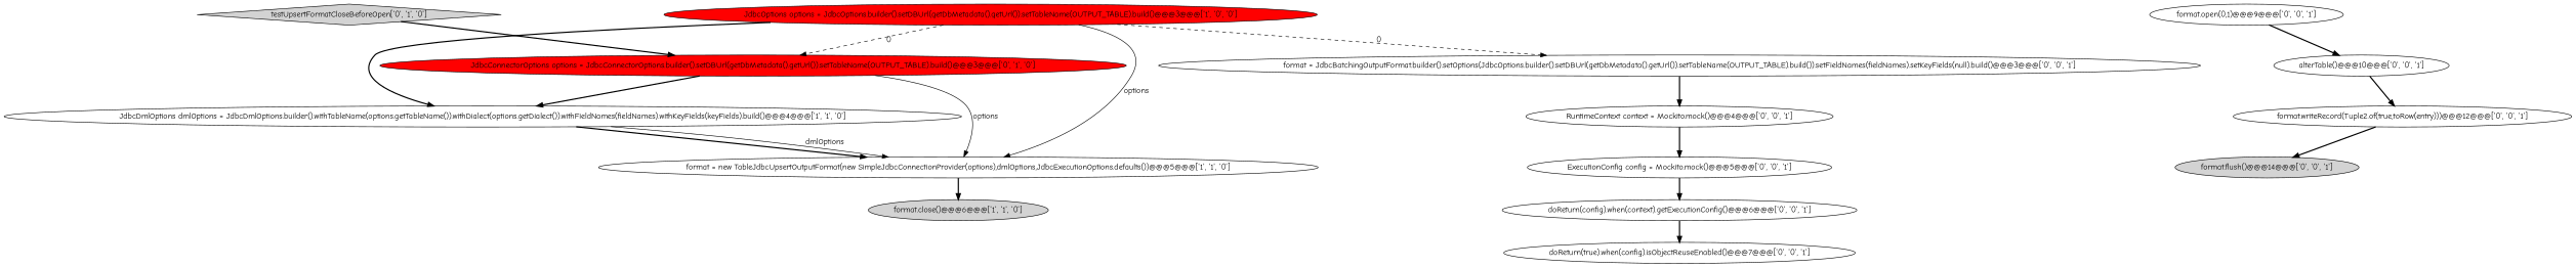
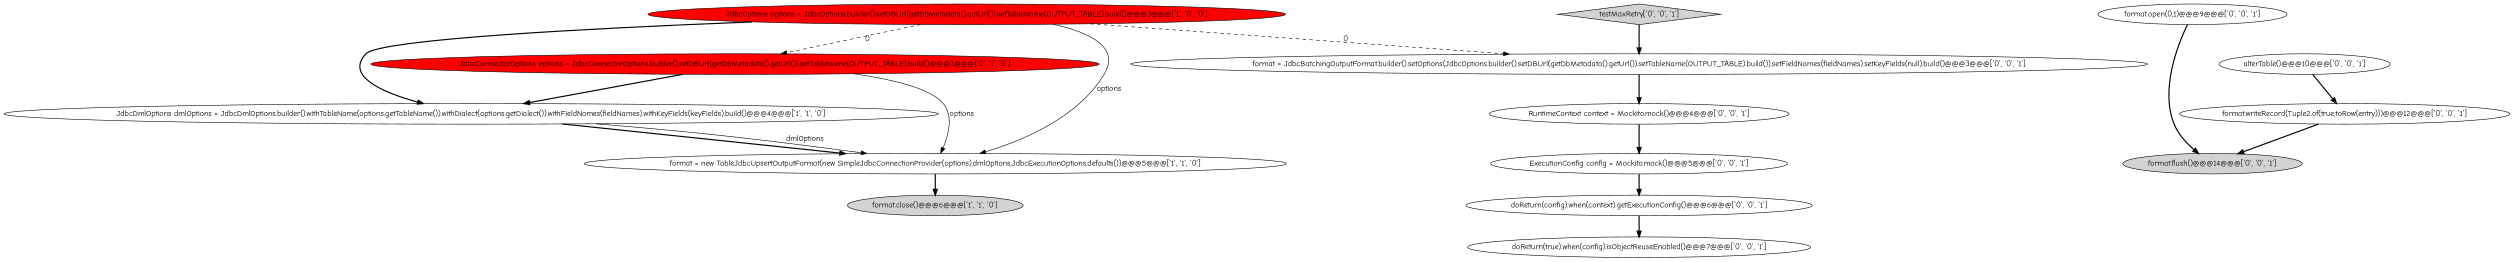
  digraph {
    fontname="Comic Neue"
    node [fillcolor=white fontname="Comic Neue" shape=ellipse style=filled]
    edge [fontname="Comic Neue" style=bold]
    n1 [fillcolor=red label="JdbcOptions options = JdbcOptions.builder().setDBUrl(getDbMetadata().getUrl()).setTableName(OUTPUT_TABLE).build()@@@3@@@['1', '0', '0']"]
    n2 [fillcolor=red label="JdbcConnectorOptions options = JdbcConnectorOptions.builder().setDBUrl(getDbMetadata().getUrl()).setTableName(OUTPUT_TABLE).build()@@@3@@@['0', '1', '0']"]
    n3 [label="format = new TableJdbcUpsertOutputFormat(new SimpleJdbcConnectionProvider(options),dmlOptions,JdbcExecutionOptions.defaults())@@@5@@@['1', '1', '0']"]
    n4 [label="JdbcDmlOptions dmlOptions = JdbcDmlOptions.builder().withTableName(options.getTableName()).withDialect(options.getDialect()).withFieldNames(fieldNames).withKeyFields(keyFields).build()@@@4@@@['1', '1', '0']"]
    n5 [label="format = JdbcBatchingOutputFormat.builder().setOptions(JdbcOptions.builder().setDBUrl(getDbMetadata().getUrl()).setTableName(OUTPUT_TABLE).build()).setFieldNames(fieldNames).setKeyFields(null).build()@@@3@@@['0', '0', '1']"]
-   n6 [fillcolor=lightgray label="testUpsertFormatCloseBeforeOpen['0', '1', '0']" shape=diamond]
    n7 [fillcolor=lightgray label="format.close()@@@6@@@['1', '1', '0']"]
    n8 [label="RuntimeContext context = Mockito.mock()@@@4@@@['0', '0', '1']"]
    n9 [label="format.writeRecord(Tuple2.of(true,toRow(entry)))@@@12@@@['0', '0', '1']"]
    n10 [fillcolor=lightgray label="format.flush()@@@14@@@['0', '0', '1']"]
    n11 [label="alterTable()@@@10@@@['0', '0', '1']"]
    n12 [label="ExecutionConfig config = Mockito.mock()@@@5@@@['0', '0', '1']"]
    n13 [label="doReturn(config).when(context).getExecutionConfig()@@@6@@@['0', '0', '1']"]
    n14 [label="doReturn(true).when(config).isObjectReuseEnabled()@@@7@@@['0', '0', '1']"]
    n15 [label="format.open(0,1)@@@9@@@['0', '0', '1']"]
+   n16 [fillcolor=lightgray label="testMaxRetry['0', '0', '1']" shape=diamond]
    n1 -> n2 [label=0 style=dashed]
    n1 -> n3 [label=options style=solid]
    n1 -> n4
    n1 -> n5 [label=0 style=dashed]
    n2 -> n3 [label=options style=solid]
    n2 -> n4
    n3 -> n7
    n4 -> n3
    n4 -> n3 [label=dmlOptions style=solid]
    n5 -> n8
-   n6 -> n2
    n8 -> n12
    n9 -> n10
    n11 -> n9
    n12 -> n13
    n13 -> n14
-   n15 -> n11
+   n15 -> n10
+   n16 -> n5
  }
